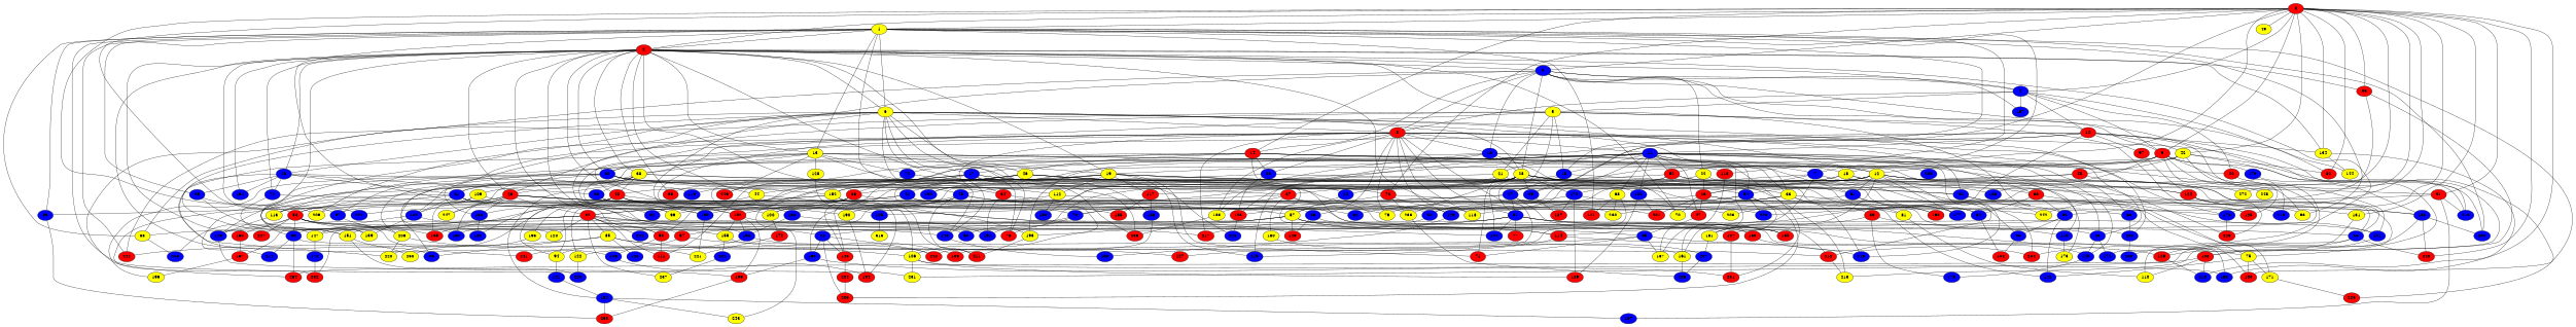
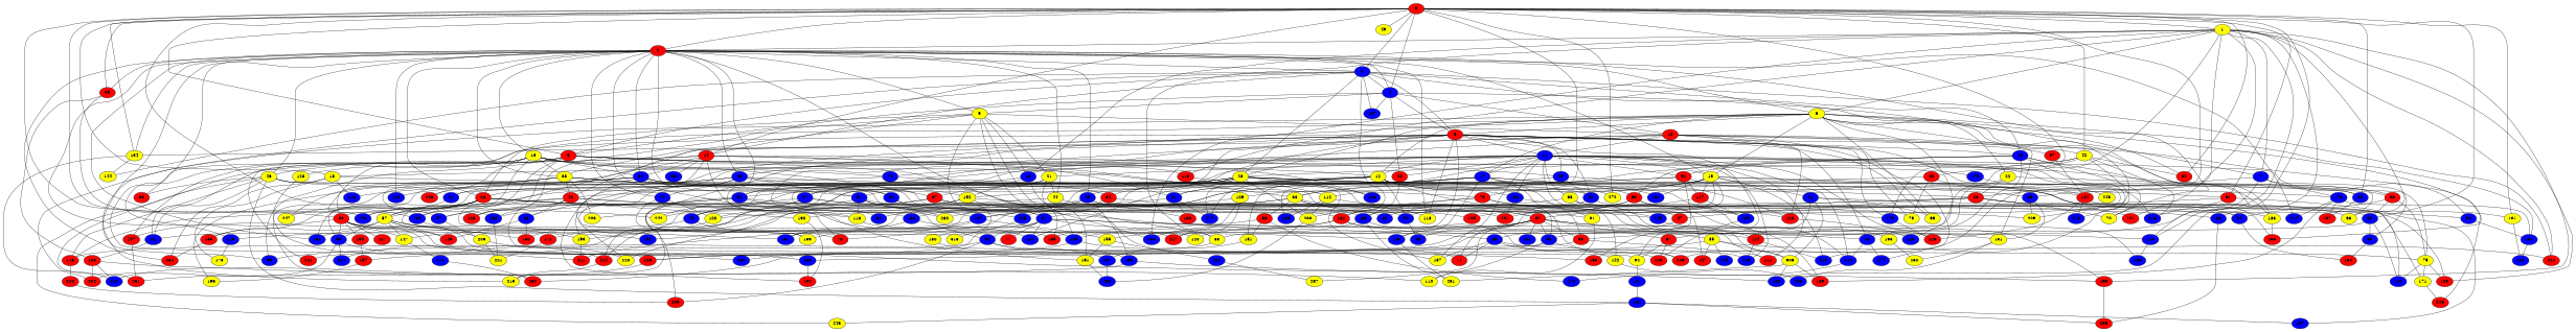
  graph {
    node [fillcolor=blue style=filled]
    0 [fillcolor=red]
    1 [fillcolor=yellow]
    2 [fillcolor=red]
    3
    4
    9 [fillcolor=red]
    14 [fillcolor=red]
    18 [fillcolor=yellow]
    35
    42 [fillcolor=yellow]
    49 [fillcolor=yellow]
    53 [fillcolor=red]
    55 [fillcolor=red]
    73 [fillcolor=red]
    82 [fillcolor=red]
    83
    87
    91 [fillcolor=red]
    131 [fillcolor=yellow]
    134 [fillcolor=yellow]
    168
    176
    n23 [fillcolor=yellow label=272]
    226
    249 [fillcolor=red]
    6 [fillcolor=yellow]
    7
    13 [fillcolor=yellow]
    15
    39
    58 [fillcolor=red]
    88 [fillcolor=yellow]
    89
    93 [fillcolor=yellow]
    103 [fillcolor=red]
    115 [fillcolor=red]
    121 [fillcolor=red]
    143
    199 [fillcolor=red]
    238
    244 [fillcolor=red]
    5 [fillcolor=yellow]
    19 [fillcolor=yellow]
    23 [fillcolor=red]
    25
    30
    38 [fillcolor=yellow]
    44 [fillcolor=yellow]
    46 [fillcolor=yellow]
    48
    62
    70 [fillcolor=yellow]
    72
    78 [fillcolor=red]
    92
    96
    98 [fillcolor=red]
    118 [fillcolor=yellow]
    147 [fillcolor=yellow]
    158
    160
    164
    224
    254 [fillcolor=red]
    8 [fillcolor=red]
    16
    22 [fillcolor=yellow]
    28 [fillcolor=yellow]
    102 [fillcolor=red]
    144 [fillcolor=yellow]
    167
    213 [fillcolor=yellow]
    10 [fillcolor=red]
    20 [fillcolor=red]
    125 [fillcolor=red]
    12 [fillcolor=yellow]
    101
    107 [fillcolor=red]
    133
    179
    191
    29
    24
    61
    33 [fillcolor=yellow]
    113 [fillcolor=yellow]
    194 [fillcolor=red]
    251 [fillcolor=red]
    253
    26 [fillcolor=red]
    116
    173 [fillcolor=yellow]
    187 [fillcolor=red]
    52 [fillcolor=red]
    76
    45 [fillcolor=red]
    216
    218
    69
    149 [fillcolor=red]
    150 [fillcolor=red]
    165 [fillcolor=red]
    186
    227 [fillcolor=red]
    255
    242 [fillcolor=yellow]
    108 [fillcolor=red]
    129
    123 [fillcolor=red]
    188
    233 [fillcolor=yellow]
    95
    142
    206 [fillcolor=yellow]
    100 [fillcolor=yellow]
    197
    208
    210
    229 [fillcolor=red]
    17
    99 [fillcolor=yellow]
    138
    151 [fillcolor=yellow]
    200
    209 [fillcolor=yellow]
    228
    234 [fillcolor=red]
    239 [fillcolor=red]
    114 [fillcolor=red]
    178
    74
    37 [fillcolor=red]
    112 [fillcolor=yellow]
    119
    128 [fillcolor=yellow]
    241 [fillcolor=red]
    246 [fillcolor=red]
    27
    152 [fillcolor=yellow]
    198 [fillcolor=red]
    111 [fillcolor=red]
    235 [fillcolor=red]
    137 [fillcolor=yellow]
    166
    21 [fillcolor=yellow]
    31
    40 [fillcolor=red]
    161 [fillcolor=yellow]
    124 [fillcolor=red]
    219
    32 [fillcolor=red]
    41
    71 [fillcolor=red]
    109 [fillcolor=yellow]
    117 [fillcolor=red]
    192
    57 [fillcolor=yellow]
    153 [fillcolor=red]
    190 [fillcolor=yellow]
    247 [fillcolor=yellow]
    51
    90
    220 [fillcolor=yellow]
    34 [fillcolor=red]
    80
    120 [fillcolor=yellow]
    196 [fillcolor=yellow]
    252 [fillcolor=red]
    135
    203 [fillcolor=yellow]
-   106 [fillcolor=yellow]
+   106 [fillcolor=yellow label=906]
    162
    145 [fillcolor=red]
    65
    184
    243 [fillcolor=yellow]
    136
    169
    185 [fillcolor=red]
    211 [fillcolor=red]
    139 [fillcolor=yellow]
    170
    163 [fillcolor=red]
    11
    43
    79 [fillcolor=yellow]
    86
    126 [fillcolor=red]
    183 [fillcolor=yellow]
    217 [fillcolor=red]
    63 [fillcolor=red]
    67 [fillcolor=red]
    75 [fillcolor=yellow]
    36 [fillcolor=red]
    177
    104
    155 [fillcolor=yellow]
    97 [fillcolor=red]
    174
    225 [fillcolor=red]
    230 [fillcolor=yellow]
    54
    77 [fillcolor=red]
    84
    64
    94 [fillcolor=yellow]
    236
    50
    56
    181 [fillcolor=yellow]
    212 [fillcolor=red]
    81 [fillcolor=yellow]
    146
    156
    223
    250 [fillcolor=yellow]
    47 [fillcolor=red]
    171 [fillcolor=yellow]
    201 [fillcolor=red]
    154 [fillcolor=red]
    245
    189 [fillcolor=red]
    66
    68 [fillcolor=yellow]
    140
    159
    182
    193 [fillcolor=yellow]
    132
    130 [fillcolor=red]
    205 [fillcolor=red]
    127 [fillcolor=red]
    175
    60
    110 [fillcolor=yellow]
    195 [fillcolor=yellow]
    207
    122 [fillcolor=yellow]
    180 [fillcolor=yellow]
    221 [fillcolor=yellow]
    59 [fillcolor=red]
    105
    204 [fillcolor=red]
    231 [fillcolor=yellow]
    240 [fillcolor=red]
    85 [fillcolor=yellow]
    157 [fillcolor=red]
    202
    237 [fillcolor=yellow]
    214
    148
    n252 [fillcolor=yellow label=315]
    141
    248 [fillcolor=yellow]
    172 [fillcolor=red]
    232
    0 -- 1
    0 -- 2
    0 -- 3
    0 -- 4
    0 -- 9
    0 -- 14
    0 -- 18
    0 -- 35
    0 -- 42
    0 -- 49
    0 -- 53
    0 -- 55
    0 -- 73
    0 -- 82
    0 -- 83
    0 -- 87
    0 -- 91
    0 -- 131
    0 -- 134
    0 -- 168
    0 -- 176
    0 -- n23
    0 -- 226
    0 -- 249
    1 -- 2
    1 -- 6
    1 -- 7
-   1 -- 13
    1 -- 15
    1 -- 39
    1 -- 58
    1 -- 88
    1 -- 89
    1 -- 93
    1 -- 103
    1 -- 115
    1 -- 121
    1 -- 143
    1 -- 199
    1 -- 238
    1 -- 244
    2 -- 3
    2 -- 4
    2 -- 55
    2 -- 134
    2 -- 6
    2 -- 13
    2 -- 5
    2 -- 19
    2 -- 23
    2 -- 25
    2 -- 30
    2 -- 38
    2 -- 44
    2 -- 46
    2 -- 48
    2 -- 62
    2 -- 70
    2 -- 72
    2 -- 78
    2 -- 92
    2 -- 96
    2 -- 98
    2 -- 118
    2 -- 147
    2 -- 158
    2 -- 160
    2 -- 164
    2 -- 224
    2 -- 254
    3 -- 4
    3 -- 9
    3 -- 14
    3 -- 244
    3 -- 8
    3 -- 16
    3 -- 22
    3 -- 28
    3 -- 102
    3 -- 144
    3 -- 167
    3 -- 213
    4 -- 9
    4 -- 82
    4 -- 5
    4 -- 8
    4 -- 167
    4 -- 10
    4 -- 20
    9 -- 238
    9 -- 96
    9 -- 125
    9 -- 12
    9 -- 101
    9 -- 107
    9 -- 133
    9 -- 179
    9 -- 191
    14 -- 30
    14 -- 46
    14 -- 29
    14 -- 24
    14 -- 61
    14 -- 33
    14 -- 113
    14 -- 194
    14 -- 251
    14 -- 253
    18 -- 254
    18 -- 26
    18 -- 116
    18 -- 173
    35 -- 187
    42 -- 82
    42 -- 52
    42 -- 76
    42 -- 45
    42 -- 216
    42 -- 218
    53 -- 143
    53 -- 107
    53 -- 69
    53 -- 149
    53 -- 150
    53 -- 165
    53 -- 186
    53 -- 227
    53 -- 255
    55 -- 242
    55 -- 108
    73 -- 129
    73 -- 123
    73 -- 188
    73 -- 233
    83 -- 88
    83 -- 95
    83 -- 142
    87 -- 206
    91 -- 216
    91 -- 100
    91 -- 197
    131 -- 208
    134 -- 144
    134 -- 210
    176 -- 229
    6 -- 7
    6 -- 143
    6 -- 19
    6 -- 25
    6 -- 8
    6 -- 28
    6 -- 12
    6 -- 17
    6 -- 99
    6 -- 138
    6 -- 151
    6 -- 200
    6 -- 209
    6 -- 228
    6 -- 234
    6 -- 239
    7 -- 26
    7 -- 95
    7 -- 114
    7 -- 178
    13 -- 115
    13 -- 30
    13 -- 38
    13 -- 206
    13 -- 74
    13 -- 37
    13 -- 112
    13 -- 119
    13 -- 128
    13 -- 241
    13 -- 246
    15 -- 27
    15 -- 152
    15 -- 198
    39 -- 151
    39 -- 209
    58 -- 186
    58 -- 111
    88 -- 255
    89 -- 235
    115 -- 137
    143 -- 166
    199 -- 235
    5 -- 15
    5 -- 88
    5 -- 23
    5 -- 10
    5 -- 125
    5 -- 21
    5 -- 31
    5 -- 40
    5 -- 161
    19 -- 91
    19 -- 33
    19 -- 112
    19 -- 124
    19 -- 219
    19 -- 32
    19 -- 41
    19 -- 71
    19 -- 109
    19 -- 117
    19 -- 192
    23 -- 226
    23 -- 89
    23 -- 160
    23 -- 113
    23 -- 138
    23 -- 32
    23 -- 57
    23 -- 153
    23 -- 190
    23 -- 247
    25 -- 39
    25 -- 72
    25 -- 164
    25 -- 116
    25 -- 51
    25 -- 90
    25 -- 220
    30 -- 69
    30 -- 188
    30 -- 152
    30 -- 34
    30 -- 80
    30 -- 120
    30 -- 196
    30 -- 252
    38 -- 53
    38 -- 142
    38 -- 40
    38 -- 247
    38 -- 51
    38 -- 90
    38 -- 135
    38 -- 203
    44 -- 106
    44 -- 162
    46 -- 73
    46 -- 98
    46 -- 101
    46 -- 114
    46 -- 145
    46 -- 65
    46 -- 184
    46 -- 243
    48 -- 176
    48 -- 135
    48 -- 136
    48 -- 169
    48 -- 185
    48 -- 211
    72 -- 100
    72 -- 139
    147 -- 170
    158 -- 241
    158 -- 163
    8 -- 87
    8 -- 176
    8 -- 38
    8 -- 118
    8 -- 16
    8 -- 29
    8 -- 129
    8 -- 31
    8 -- 34
    8 -- 80
    8 -- 136
    8 -- 139
    8 -- 163
    8 -- 11
    8 -- 43
    8 -- 79
    8 -- 86
    8 -- 126
    8 -- 183
    8 -- 217
    16 -- 70
    16 -- 28
    16 -- 33
    16 -- 219
    16 -- 43
    16 -- 183
    16 -- 63
    22 -- 26
    22 -- 67
    22 -- 75
    28 -- 35
    28 -- 213
    28 -- 133
    28 -- 242
    28 -- 233
    28 -- 178
    28 -- 152
    28 -- 40
    28 -- 32
    28 -- 192
    28 -- 190
    28 -- 51
    28 -- 36
    28 -- 177
    28 -- 104
    102 -- 199
    102 -- 158
    102 -- 114
    102 -- 155
    10 -- 42
    10 -- 134
    10 -- 123
    10 -- 99
    10 -- 27
    10 -- 11
    10 -- 97
    10 -- 174
    10 -- 225
    10 -- 230
    20 -- 188
    12 -- n23
    12 -- 48
    12 -- 24
    12 -- 61
    12 -- 124
    12 -- 63
    12 -- 177
    12 -- 50
    12 -- 56
    12 -- 181
    12 -- 212
    101 -- 108
    107 -- 251
    179 -- 216
    29 -- 123
    29 -- 80
    29 -- 132
    24 -- 57
    61 -- 198
    61 -- 203
    61 -- 177
    33 -- 83
    33 -- 62
    33 -- 118
    33 -- 245
    33 -- 59
    33 -- 105
    113 -- 146
    26 -- 93
    26 -- 70
    26 -- 50
    26 -- 47
    26 -- 171
    26 -- 201
    52 -- 100
    52 -- 117
    52 -- 57
    52 -- 64
    52 -- 56
    76 -- 78
    76 -- 160
    45 -- 79
    45 -- 54
    45 -- 248
    69 -- 234
    69 -- 212
    69 -- 214
    150 -- 157
    186 -- 194
    108 -- 210
    108 -- 234
    108 -- 110
    129 -- 166
    123 -- 228
    188 -- 249
    188 -- 238
    188 -- 231
    233 -- 236
    95 -- 154
    206 -- 220
    206 -- 221
    100 -- 172
    17 -- 58
    17 -- 23
    17 -- 78
    17 -- 61
    17 -- 239
    17 -- 145
    17 -- 81
    17 -- 146
    17 -- 156
    138 -- 162
    151 -- 223
    151 -- 250
    200 -- 208
    114 -- 219
    114 -- 245
    178 -- 224
    178 -- 187
    178 -- 200
    178 -- 189
    74 -- 246
    74 -- 182
    37 -- 76
    37 -- 50
    37 -- 212
    37 -- 122
    37 -- 180
    112 -- 233
    112 -- 209
    112 -- 159
    119 -- 173
    128 -- 211
    27 -- 125
    27 -- 76
    27 -- 31
    27 -- 183
    27 -- 130
    152 -- 165
    152 -- 220
    152 -- 201
    152 -- 193
    21 -- 44
    21 -- 37
    21 -- 71
    21 -- 54
    31 -- 101
    31 -- 151
    31 -- 43
    31 -- 126
    31 -- 217
    31 -- 104
    31 -- 77
    31 -- 84
    40 -- 53
    40 -- 138
    40 -- 135
    40 -- 86
    40 -- 104
    40 -- 64
    40 -- 94
    161 -- 236
    124 -- 131
    124 -- 218
    124 -- 229
    32 -- 58
    32 -- 111
    32 -- 120
    32 -- 252
    32 -- 67
    32 -- 56
    32 -- 146
    32 -- 60
    32 -- 85
    32 -- 157
    32 -- 202
    32 -- 237
    41 -- 99
    41 -- 106
    41 -- 94
    41 -- 66
    109 -- 165
    109 -- 217
    109 -- 132
    117 -- 185
    117 -- 156
    57 -- 168
    57 -- 147
    57 -- 69
    57 -- 149
    57 -- 153
    57 -- 193
    57 -- 130
    153 -- 254
    190 -- 194
    51 -- 113
    51 -- 230
    51 -- 84
    51 -- 81
    51 -- 132
    51 -- 214
    90 -- 102
    90 -- 105
    34 -- 191
    34 -- 79
    80 -- 103
    80 -- 242
    135 -- 221
    106 -- 168
    106 -- 189
    106 -- 231
    145 -- 204
    65 -- 137
    65 -- 71
    65 -- 75
    65 -- 122
    184 -- 197
    184 -- 235
    184 -- 243
    136 -- 158
    136 -- 191
    169 -- 199
    169 -- 251
    170 -- 252
    11 -- 18
    11 -- 35
    11 -- 15
    11 -- 93
    11 -- 19
    11 -- 20
    11 -- 12
    11 -- 52
    11 -- 229
    11 -- 17
    11 -- 74
    11 -- 111
    11 -- 137
    11 -- 21
    11 -- 36
    11 -- 54
    11 -- 47
    11 -- 245
    11 -- 66
    11 -- 68
    11 -- 140
    11 -- 159
    11 -- 182
    11 -- 193
    43 -- 174
    43 -- 140
    86 -- 149
    86 -- 130
    126 -- 210
    183 -- 239
    63 -- 92
    63 -- 102
    63 -- 140
    63 -- 195
    67 -- 94
    67 -- 240
    75 -- 103
    75 -- 142
    75 -- 171
    36 -- 83
    36 -- 75
    36 -- 64
    155 -- 161
    155 -- 232
    97 -- 124
    54 -- 87
    54 -- 226
    54 -- 129
    54 -- 161
    54 -- 205
    84 -- 145
    84 -- 169
    84 -- 205
    84 -- 240
    64 -- 154
    94 -- 141
    50 -- 60
    56 -- 249
    56 -- 126
    56 -- 110
    181 -- 207
    212 -- 213
    81 -- 110
    146 -- 231
    156 -- 240
    47 -- 65
    171 -- 225
    66 -- 200
    68 -- 121
    68 -- 230
    68 -- 127
    140 -- 175
    182 -- 201
    182 -- 189
    193 -- 211
    132 -- 147
    132 -- 139
    132 -- 155
    195 -- 250
    207 -- 236
    122 -- 223
    180 -- 207
    59 -- 119
    59 -- 181
    59 -- 175
    105 -- n252
    204 -- 205
    85 -- 244
    85 -- 96
    85 -- 106
    85 -- 127
    85 -- 148
    157 -- 196
    141 -- 184
    172 -- 221
    232 -- 237
  }
